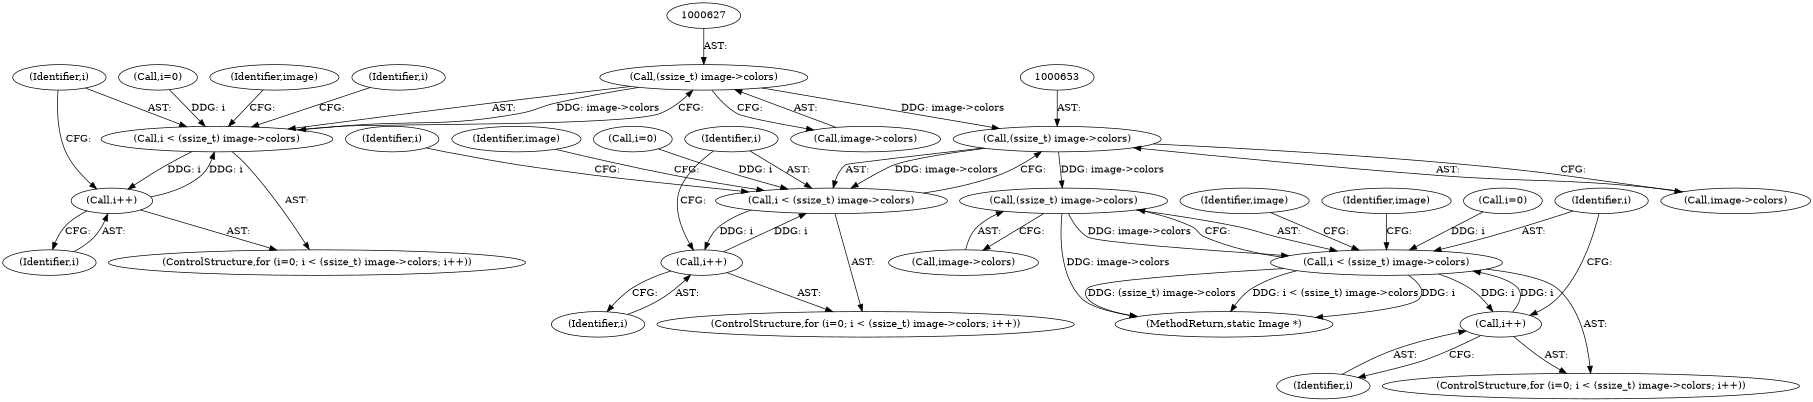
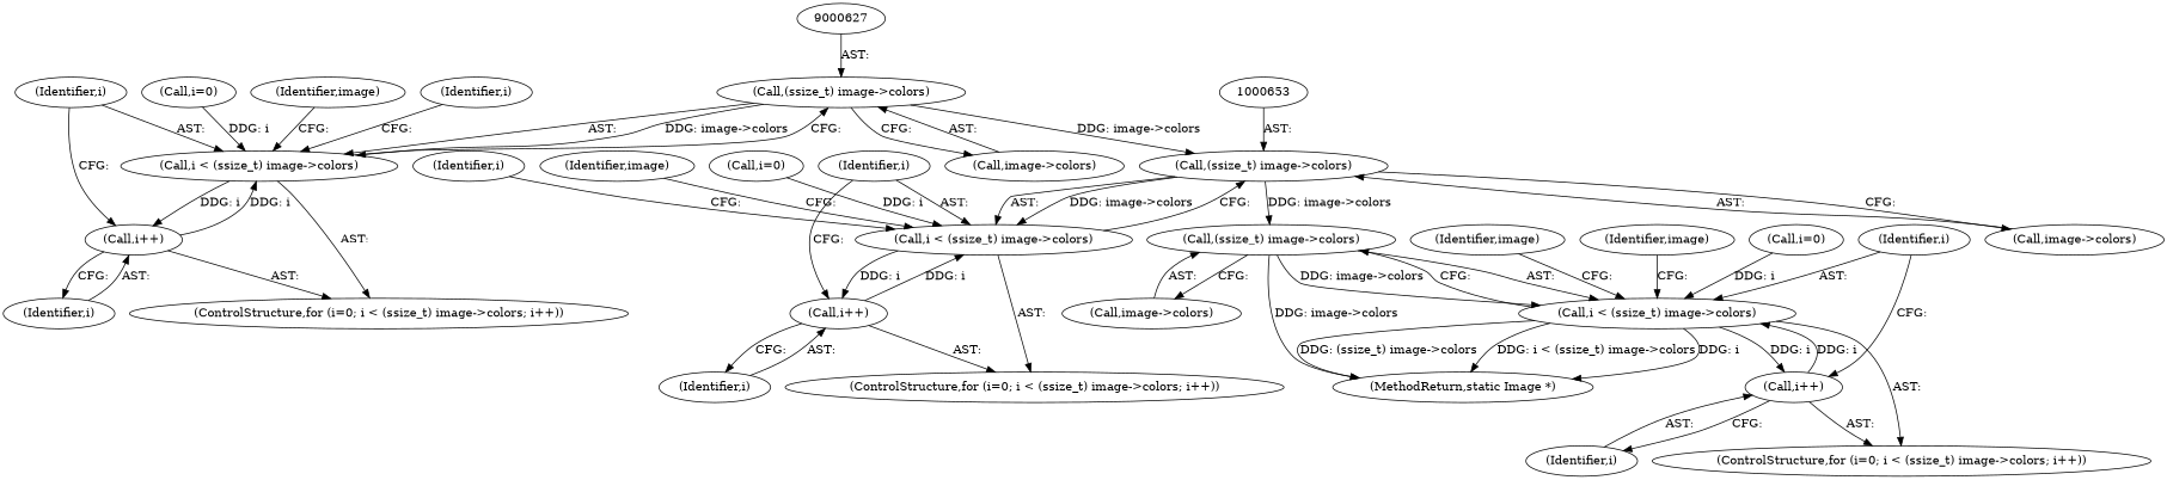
  digraph {
    n1 [label="(Call,(ssize_t) image->colors)"]
    n2 [label="(Call,i < (ssize_t) image->colors)"]
    n3 [label="(Call,(ssize_t) image->colors)"]
    n4 [label="(Call,image->colors)"]
    n5 [label="(Call,i++)"]
    n6 [label="(ControlStructure,for (i=0; i < (ssize_t) image->colors; i++))"]
    n7 [label="(Call,i < (ssize_t) image->colors)"]
    n8 [label="(Call,(ssize_t) image->colors)"]
    n9 [label="(Call,image->colors)"]
    n10 [label="(Identifier,i)"]
    n11 [label="(Call,i++)"]
    n12 [label="(ControlStructure,for (i=0; i < (ssize_t) image->colors; i++))"]
    n13 [label="(Call,i < (ssize_t) image->colors)"]
    n14 [label="(MethodReturn,static Image *)"]
    n15 [label="(Call,image->colors)"]
    n16 [label="(Identifier,i)"]
    n17 [label="(Call,i++)"]
    n18 [label="(ControlStructure,for (i=0; i < (ssize_t) image->colors; i++))"]
    n19 [label="(Identifier,i)"]
    n20 [label="(Identifier,image)"]
    n21 [label="(Call,i=0)"]
    n22 [label="(Identifier,image)"]
    n23 [label="(Identifier,i)"]
    n24 [label="(Identifier,image)"]
    n25 [label="(Call,i=0)"]
    n26 [label="(Identifier,image)"]
    n27 [label="(Call,i=0)"]
    n28 [label="(Identifier,i)"]
    n29 [label="(Identifier,i)"]
    n30 [label="(Identifier,i)"]
    n31 [label="(Identifier,i)"]
-   1000627
+   1000627 [label=9000627]
    1000653
    n1 -> n2 [label="AST: "]
    n1 -> n2 [label="DDG: image->colors"]
    n1 -> n3 [label="DDG: image->colors"]
    n1 -> n4 [label="CFG: "]
    n2 -> n1 [label="CFG: "]
    n2 -> n5 [label="DDG: i"]
    n2 -> n6 [label="AST: "]
    n3 -> n7 [label="AST: "]
    n3 -> n7 [label="DDG: image->colors"]
    n3 -> n8 [label="DDG: image->colors"]
    n3 -> n9 [label="CFG: "]
    n4 -> n1 [label="AST: "]
    n5 -> n2 [label="DDG: i"]
    n5 -> n6 [label="AST: "]
    n5 -> n10 [label="CFG: "]
    n7 -> n3 [label="CFG: "]
    n7 -> n11 [label="DDG: i"]
    n7 -> n12 [label="AST: "]
    n8 -> n13 [label="AST: "]
    n8 -> n13 [label="DDG: image->colors"]
    n8 -> n14 [label="DDG: image->colors"]
    n8 -> n15 [label="CFG: "]
    n9 -> n3 [label="AST: "]
    n10 -> n5 [label="AST: "]
    n11 -> n7 [label="DDG: i"]
    n11 -> n12 [label="AST: "]
    n11 -> n16 [label="CFG: "]
    n13 -> n8 [label="CFG: "]
    n13 -> n14 [label="DDG: (ssize_t) image->colors"]
    n13 -> n14 [label="DDG: i < (ssize_t) image->colors"]
    n13 -> n14 [label="DDG: i"]
    n13 -> n17 [label="DDG: i"]
    n13 -> n18 [label="AST: "]
    n15 -> n8 [label="AST: "]
    n16 -> n11 [label="AST: "]
    n17 -> n13 [label="DDG: i"]
    n17 -> n18 [label="AST: "]
    n17 -> n19 [label="CFG: "]
    n19 -> n17 [label="AST: "]
    n20 -> n13 [label="CFG: "]
    n21 -> n2 [label="DDG: i"]
    n22 -> n13 [label="CFG: "]
    n23 -> n7 [label="CFG: "]
    n24 -> n7 [label="CFG: "]
    n25 -> n13 [label="DDG: i"]
    n26 -> n2 [label="CFG: "]
    n27 -> n7 [label="DDG: i"]
    n28 -> n2 [label="CFG: "]
    n29 -> n2 [label="AST: "]
    n29 -> n5 [label="CFG: "]
    n30 -> n13 [label="AST: "]
    n30 -> n17 [label="CFG: "]
    n31 -> n7 [label="AST: "]
    n31 -> n11 [label="CFG: "]
    1000627 -> n1 [label="AST: "]
    1000653 -> n3 [label="AST: "]
  }
